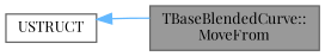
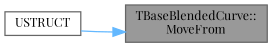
  digraph {
    rankdir=RL
    fontname="Playfair Display"
    node [fontname="Playfair Display" fontsize=10 shape=box style=filled]
    n1 [color=gray40 fillcolor=grey60 fontcolor=black height=0.2 label="TBaseBlendedCurve::\lMoveFrom" width=0.4]
    n2 [color=grey40 fillcolor=white height=0.2 label=USTRUCT width=0.4]
-   n2 -> n1 [color=steelblue1 dir=back fontname="Playfair Display" fontsize=10 labelfontname=Helvetica labelfontsize=10 style=solid]
+   n1 -> n2 [color=steelblue1 dir=back fontname="Playfair Display" fontsize=10 labelfontname=Helvetica labelfontsize=10 style=solid]
  }
